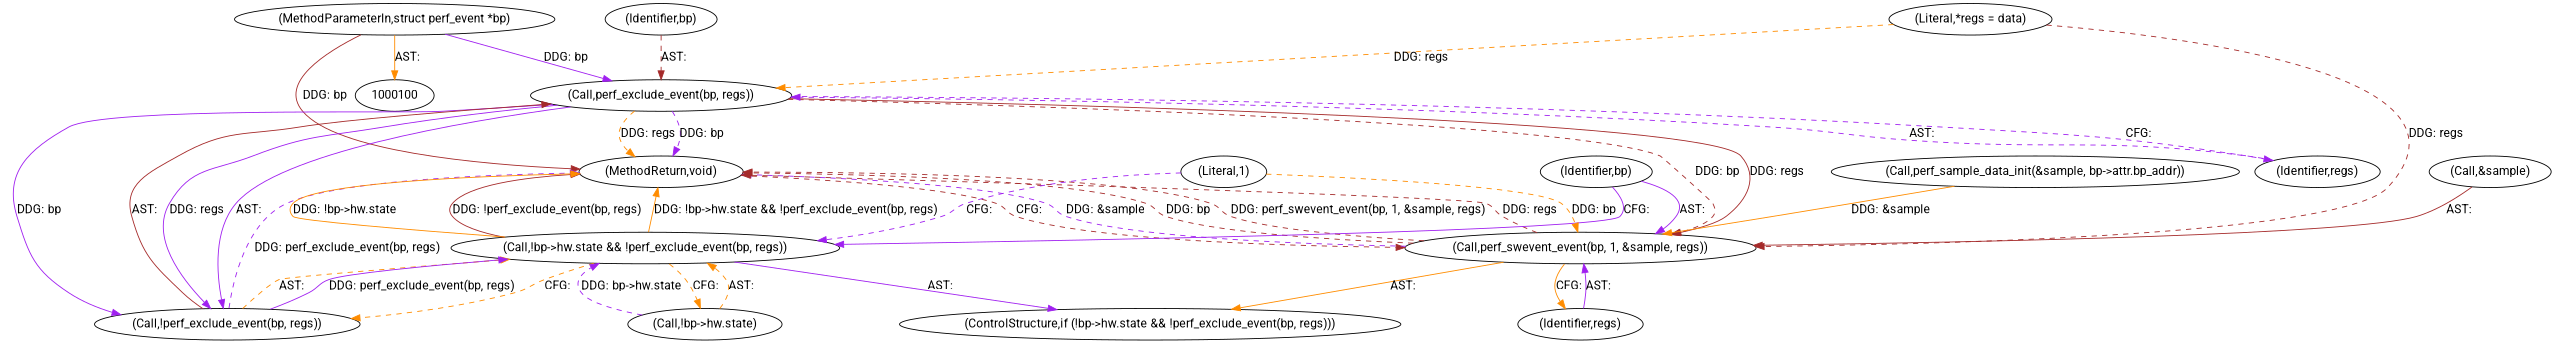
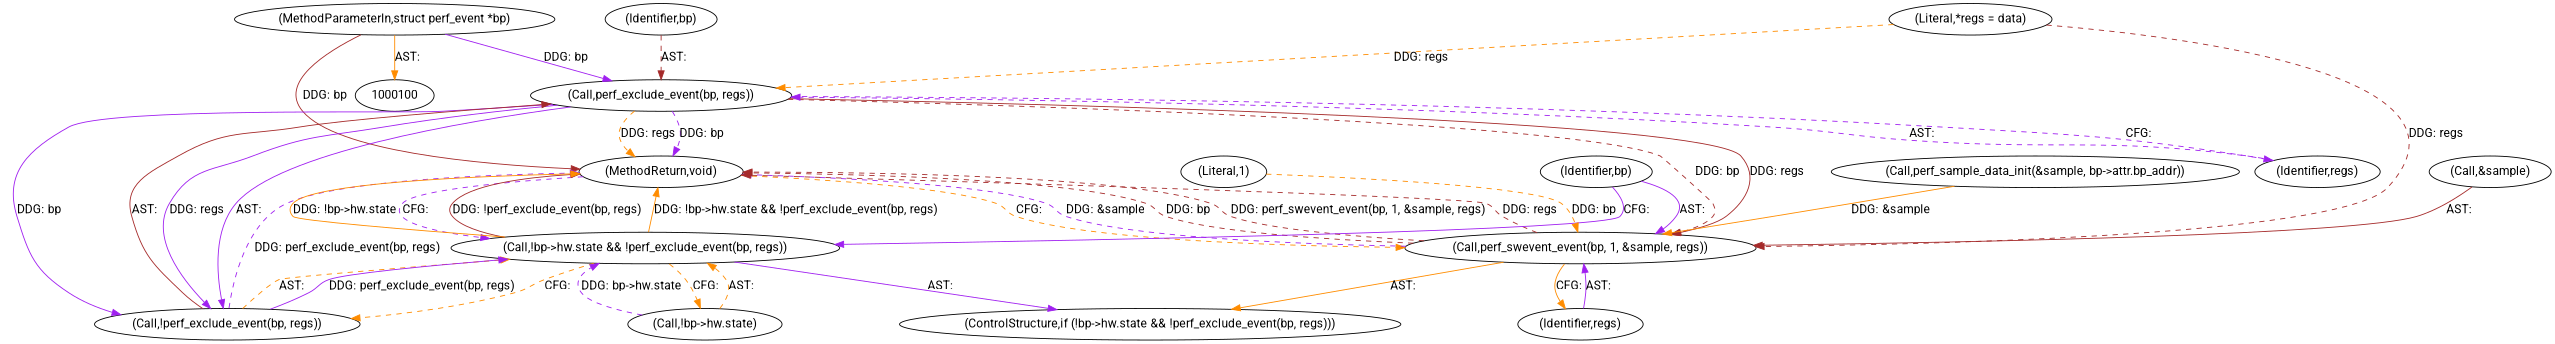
  digraph {
    fontname=Roboto
    node [fontname=Roboto]
    edge [color=purple fontname=Roboto style=dashed]
    n1 [label="(MethodParameterIn,struct perf_event *bp)"]
    n2 [label="(Call,perf_exclude_event(bp, regs))"]
    n3 [label="(MethodReturn,void)"]
    1000100
    n5 [label="(Call,perf_swevent_event(bp, 1, &sample, regs))"]
    n6 [label="(Call,!perf_exclude_event(bp, regs))"]
    n7 [label="(Identifier,regs)"]
    n8 [label="(ControlStructure,if (!bp->hw.state && !perf_exclude_event(bp, regs)))"]
    n9 [label="(Identifier,regs)"]
    n10 [label="(Call,!bp->hw.state && !perf_exclude_event(bp, regs))"]
    n11 [label="(Call,!bp->hw.state)"]
    n12 [label="(Identifier,bp)"]
    n13 [label="(Call,perf_sample_data_init(&sample, bp->attr.bp_addr))"]
    n14 [label="(Call,&sample)"]
    n15 [label="(Literal,*regs = data)"]
    n16 [label="(Literal,1)"]
    n17 [label="(Identifier,bp)"]
    n1 -> n2 [label="DDG: bp" style=solid]
    n1 -> n3 [color=brown label="DDG: bp" style=solid]
    n1 -> 1000100 [color=darkorange label="AST: " style=solid]
    n2 -> n3 [label="DDG: bp"]
    n2 -> n3 [color=darkorange label="DDG: regs"]
    n2 -> n5 [color=brown label="DDG: bp"]
    n2 -> n5 [color=brown label="DDG: regs" style=solid]
    n2 -> n6 [label="AST: " style=solid]
    n2 -> n6 [label="DDG: bp" style=solid]
    n2 -> n6 [label="DDG: regs" style=solid]
    n2 -> n7 [label="CFG: "]
-   n3 -> n5 [color=brown label="CFG: "]
-   n16 -> n10 [label="CFG: "]
+   n3 -> n5 [color=darkorange label="CFG: "]
+   n3 -> n10 [label="CFG: "]
    n5 -> n3 [label="DDG: &sample"]
    n5 -> n3 [color=brown label="DDG: bp"]
    n5 -> n3 [color=brown label="DDG: perf_swevent_event(bp, 1, &sample, regs)"]
    n5 -> n3 [color=brown label="DDG: regs"]
    n5 -> n8 [color=darkorange label="AST: " style=solid]
    n5 -> n9 [color=darkorange label="CFG: " style=solid]
    n6 -> n2 [color=brown label="AST: " style=solid]
    n6 -> n3 [label="DDG: perf_exclude_event(bp, regs)"]
    n6 -> n10 [color=darkorange label="AST: "]
    n6 -> n10 [label="DDG: perf_exclude_event(bp, regs)" style=solid]
    n7 -> n2 [label="AST: "]
    n9 -> n5 [label="AST: " style=solid]
    n10 -> n3 [color=brown label="DDG: !perf_exclude_event(bp, regs)" style=solid]
    n10 -> n3 [color=darkorange label="DDG: !bp->hw.state && !perf_exclude_event(bp, regs)" style=solid]
    n10 -> n3 [color=darkorange label="DDG: !bp->hw.state" style=solid]
    n10 -> n6 [color=darkorange label="CFG: "]
    n10 -> n8 [label="AST: " style=solid]
    n10 -> n11 [color=darkorange label="CFG: "]
    n11 -> n10 [color=darkorange label="AST: "]
    n11 -> n10 [label="DDG: bp->hw.state"]
    n12 -> n5 [label="AST: " style=solid]
    n12 -> n10 [label="CFG: " style=solid]
    n13 -> n5 [color=darkorange label="DDG: &sample" style=solid]
    n14 -> n5 [color=brown label="AST: " style=solid]
    n15 -> n2 [color=darkorange label="DDG: regs"]
    n15 -> n5 [color=brown label="DDG: regs"]
    n16 -> n5 [color=darkorange label="DDG: bp"]
    n17 -> n2 [color=brown label="AST: "]
  }
